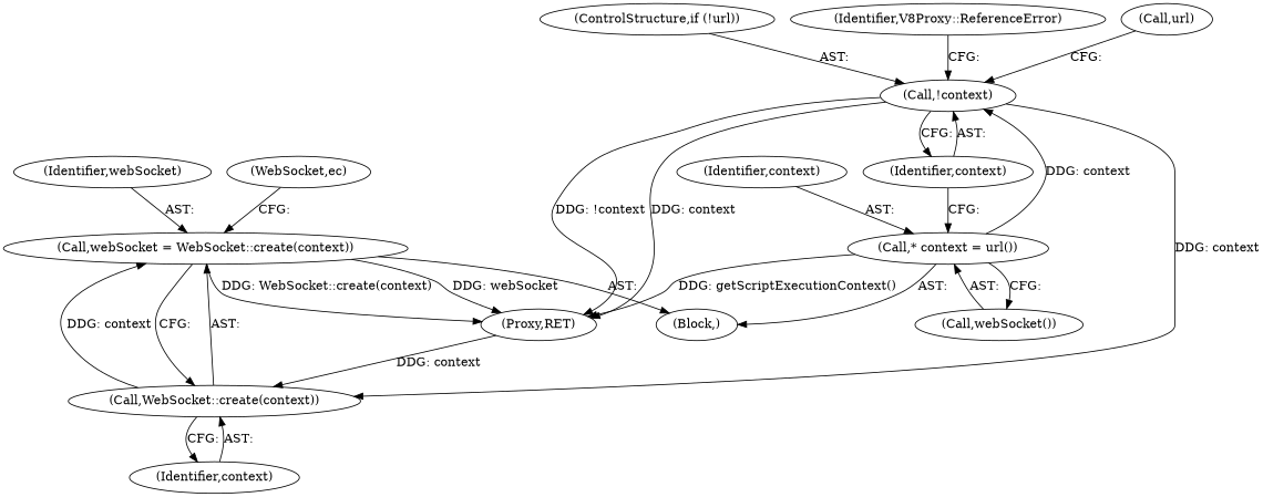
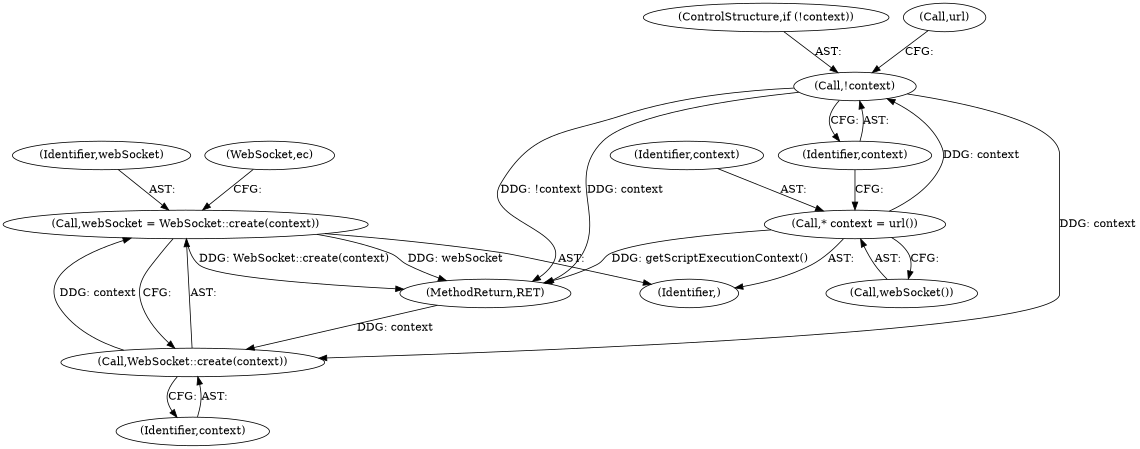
  digraph {
    n1 [label="(Call,webSocket = WebSocket::create(context))"]
    n2 [label="(Call,WebSocket::create(context))"]
-   n3 [label="(Block,)"]
-   n4 [label="(Proxy,RET)"]
+   n3 [label="(Identifier,)"]
+   n4 [label="(MethodReturn,RET)"]
    n5 [label="(Identifier,context)"]
    n6 [label="(Call,!context)"]
    n7 [label="(Identifier,context)"]
-   n8 [label="(ControlStructure,if (!url))"]
+   n8 [label="(ControlStructure,if (!context))"]
    n9 [label="(Call,* context = url())"]
    n10 [label="(Call,webSocket())"]
-   n11 [label="(Identifier,V8Proxy::ReferenceError)"]
    n12 [label="(Call,url)"]
    n13 [label="(Identifier,context)"]
    n14 [label="(Identifier,webSocket)"]
    n15 [label="(WebSocket,ec)"]
    n1 -> n2 [label="CFG: "]
    n1 -> n3 [label="AST: "]
    n1 -> n4 [label="DDG: WebSocket::create(context)"]
    n1 -> n4 [label="DDG: webSocket"]
    n2 -> n1 [label="AST: "]
    n2 -> n1 [label="DDG: context"]
    n2 -> n5 [label="CFG: "]
    n4 -> n2 [label="DDG: context"]
    n5 -> n2 [label="AST: "]
    n6 -> n2 [label="DDG: context"]
    n6 -> n4 [label="DDG: context"]
    n6 -> n4 [label="DDG: !context"]
    n6 -> n7 [label="CFG: "]
    n7 -> n6 [label="AST: "]
    n7 -> n9 [label="CFG: "]
    n8 -> n6 [label="AST: "]
    n9 -> n3 [label="AST: "]
    n9 -> n4 [label="DDG: getScriptExecutionContext()"]
    n9 -> n6 [label="DDG: context"]
    n9 -> n10 [label="CFG: "]
    n10 -> n9 [label="AST: "]
-   n11 -> n6 [label="CFG: "]
    n12 -> n6 [label="CFG: "]
    n13 -> n9 [label="AST: "]
    n14 -> n1 [label="AST: "]
    n15 -> n1 [label="CFG: "]
  }
